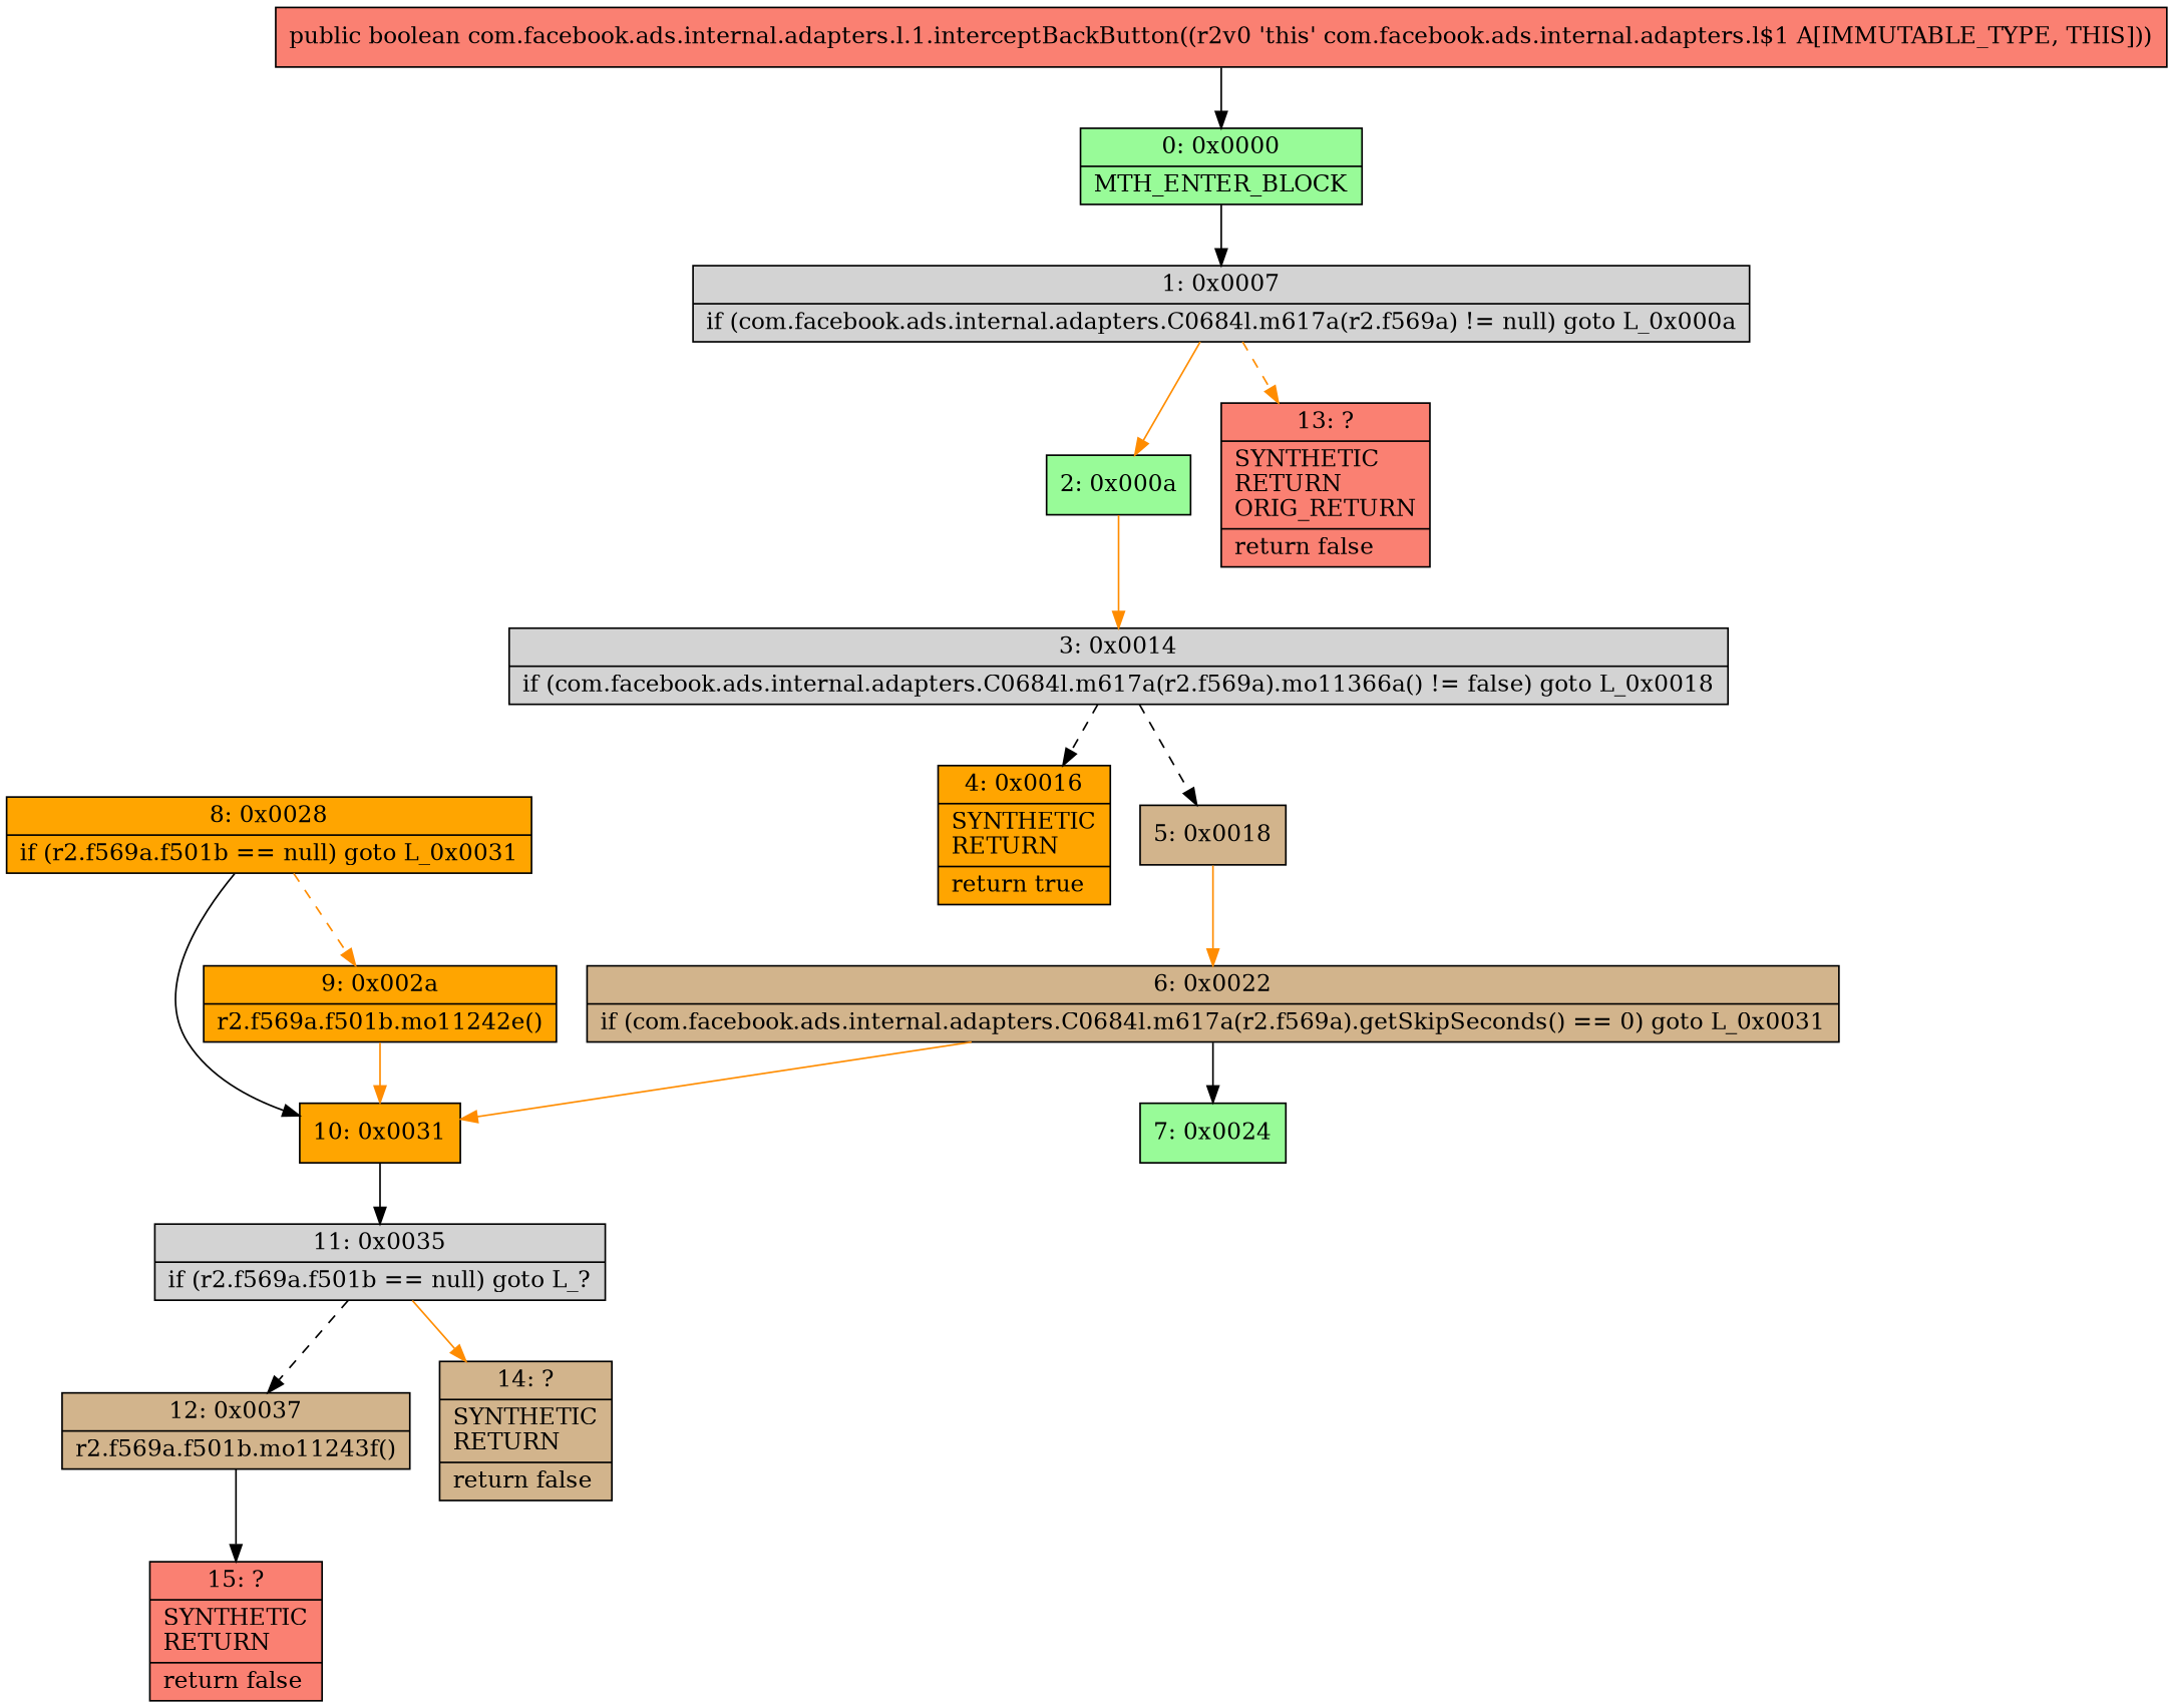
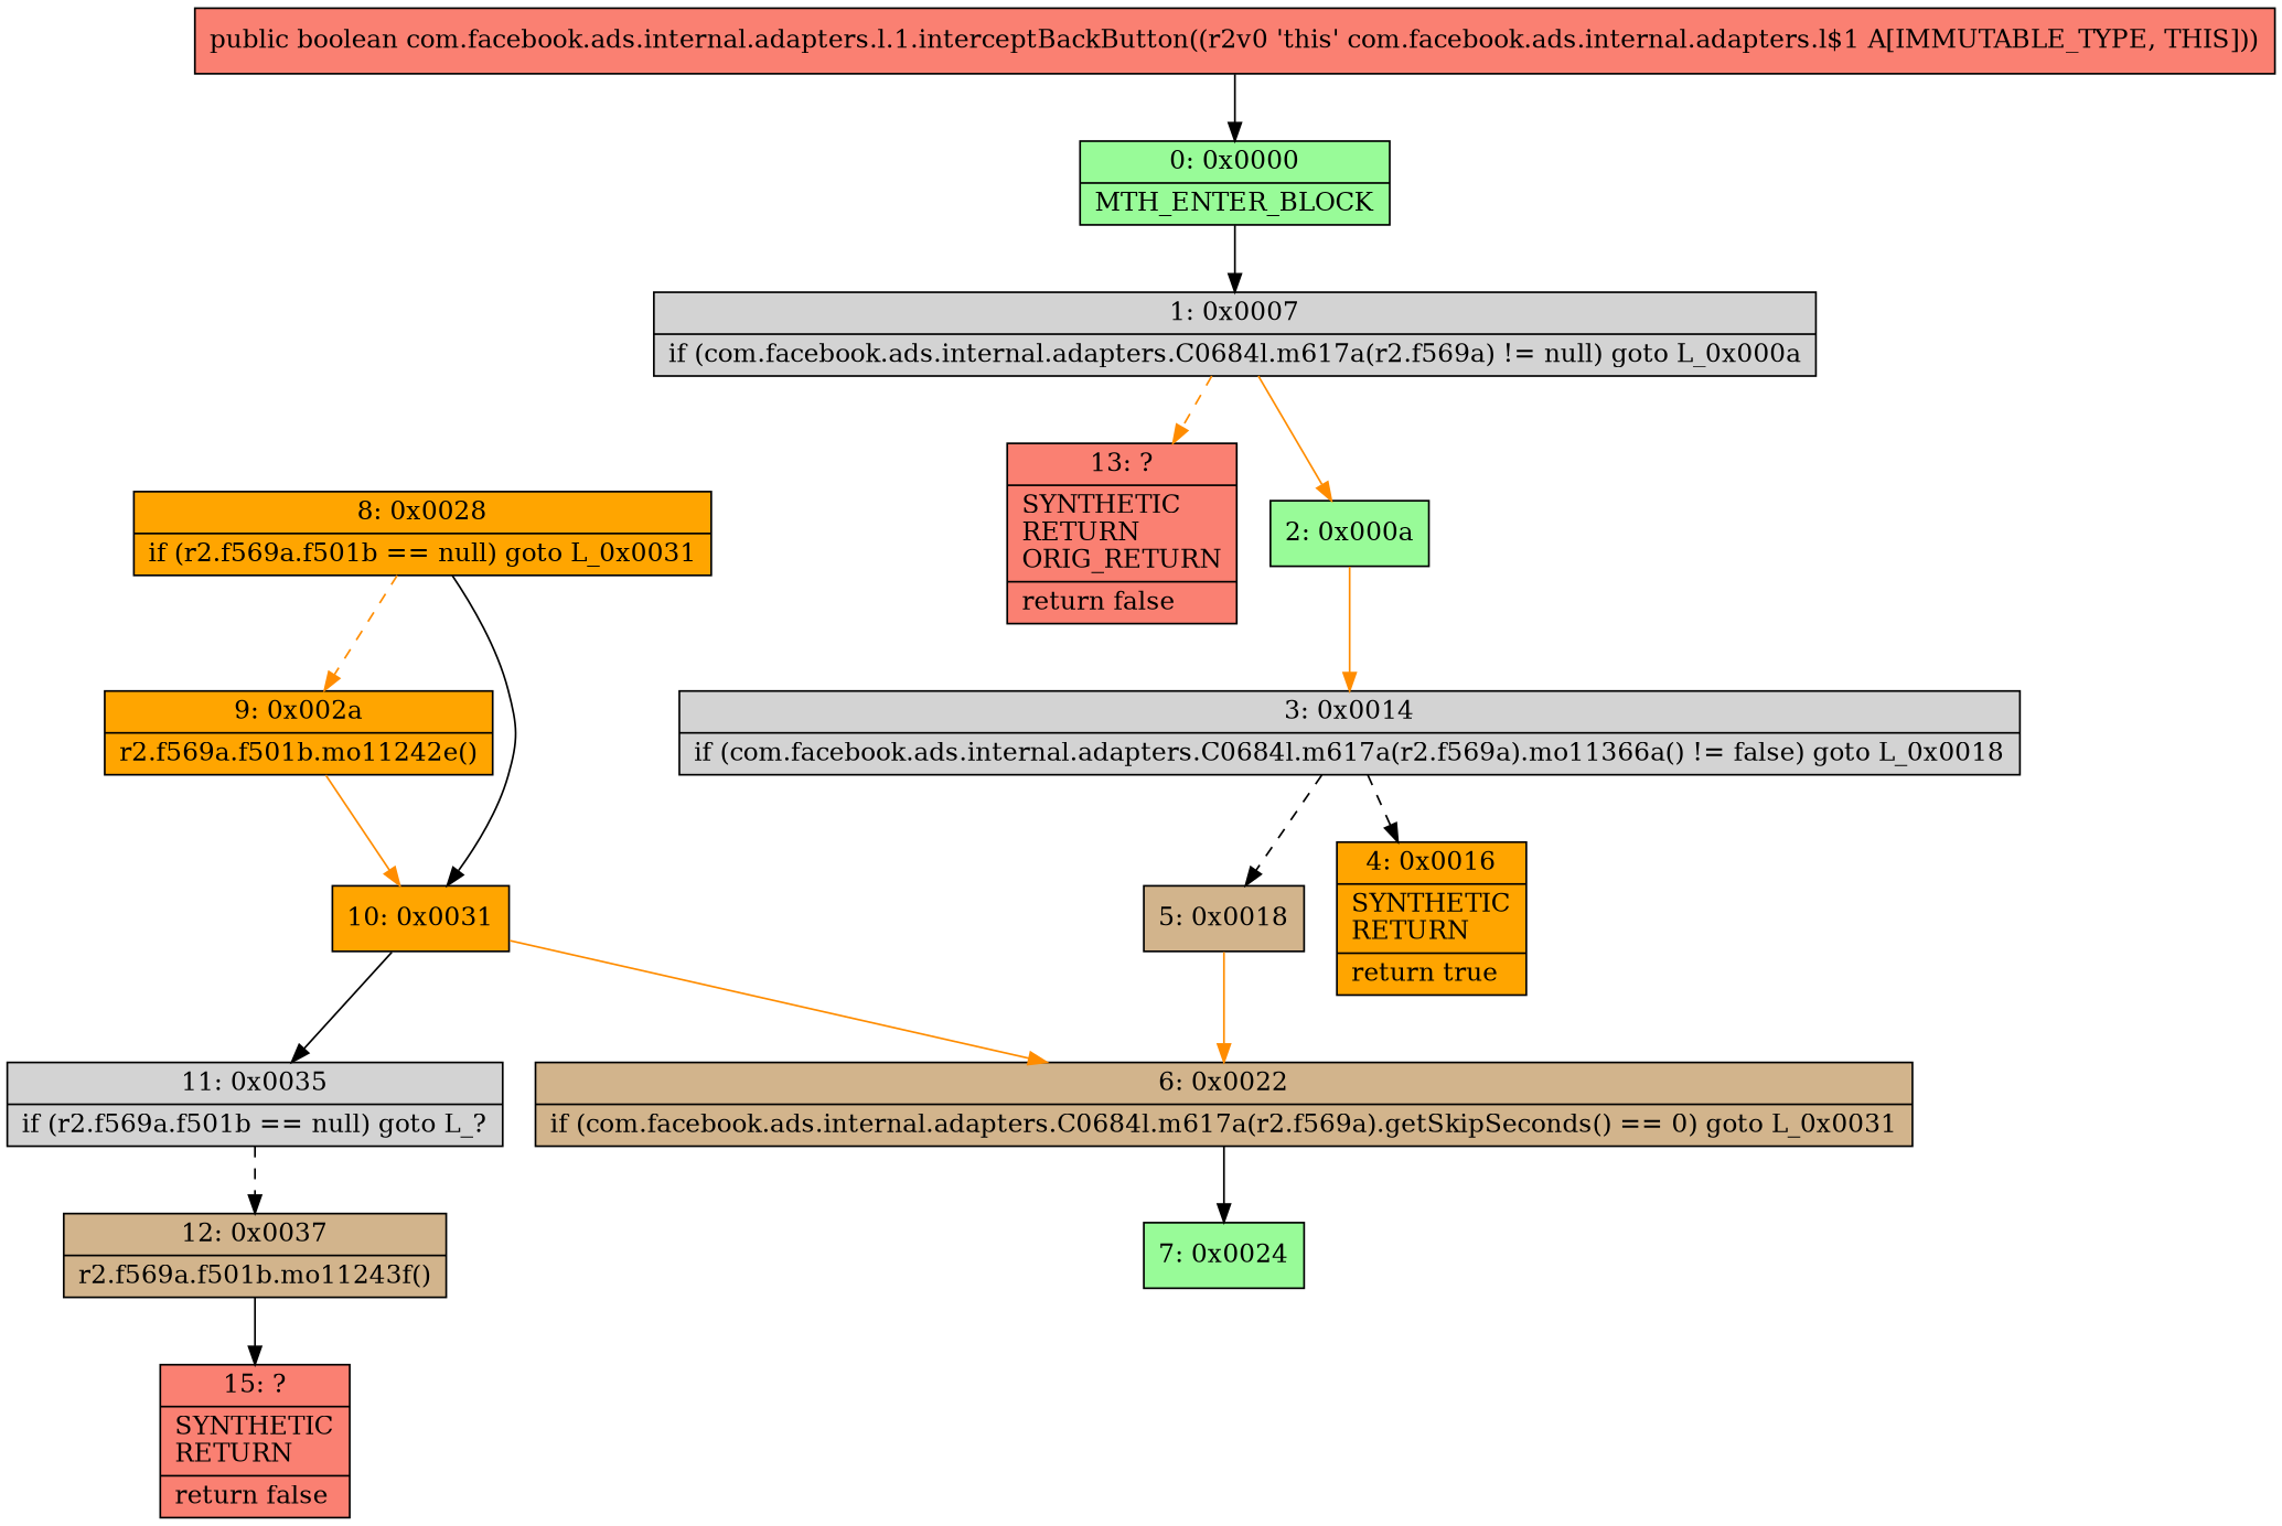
  digraph {
    node [fillcolor=orange shape=record style=filled]
    edge [color=black]
    n1 [fillcolor=palegreen label="{0\:\ 0x0000|MTH_ENTER_BLOCK\l}"]
    n2 [fillcolor=lightgrey label="{1\:\ 0x0007|if (com.facebook.ads.internal.adapters.C0684l.m617a(r2.f569a) != null) goto L_0x000a\l}"]
    n3 [fillcolor=palegreen label="{2\:\ 0x000a}"]
    n4 [fillcolor=salmon label="{13\:\ ?|SYNTHETIC\lRETURN\lORIG_RETURN\l|return false\l}"]
    n5 [fillcolor=lightgrey label="{3\:\ 0x0014|if (com.facebook.ads.internal.adapters.C0684l.m617a(r2.f569a).mo11366a() != false) goto L_0x0018\l}"]
    n6 [label="{4\:\ 0x0016|SYNTHETIC\lRETURN\l|return true\l}"]
    n7 [fillcolor=tan label="{5\:\ 0x0018}"]
    n8 [fillcolor=tan label="{6\:\ 0x0022|if (com.facebook.ads.internal.adapters.C0684l.m617a(r2.f569a).getSkipSeconds() == 0) goto L_0x0031\l}"]
    n9 [fillcolor=palegreen label="{7\:\ 0x0024}"]
    n10 [label="{10\:\ 0x0031}"]
    n11 [fillcolor=lightgrey label="{11\:\ 0x0035|if (r2.f569a.f501b == null) goto L_?\l}"]
    n12 [label="{8\:\ 0x0028|if (r2.f569a.f501b == null) goto L_0x0031\l}"]
    n13 [label="{9\:\ 0x002a|r2.f569a.f501b.mo11242e()\l}"]
    n14 [fillcolor=tan label="{12\:\ 0x0037|r2.f569a.f501b.mo11243f()\l}"]
-   n15 [fillcolor=tan label="{14\:\ ?|SYNTHETIC\lRETURN\l|return false\l}"]
    n16 [fillcolor=salmon label="{15\:\ ?|SYNTHETIC\lRETURN\l|return false\l}"]
    n17 [fillcolor=salmon label="{public boolean com.facebook.ads.internal.adapters.l.1.interceptBackButton((r2v0 'this' com.facebook.ads.internal.adapters.l$1 A[IMMUTABLE_TYPE, THIS])) }"]
    n1 -> n2
    n2 -> n3 [color=darkorange]
    n2 -> n4 [color=darkorange style=dashed]
    n3 -> n5 [color=darkorange]
    n5 -> n6 [style=dashed]
    n5 -> n7 [style=dashed]
    n7 -> n8 [color=darkorange]
    n8 -> n9 [style=solid]
-   n8 -> n10 [color=darkorange]
+   n10 -> n8 [color=darkorange]
    n10 -> n11
    n11 -> n14 [style=dashed]
-   n11 -> n15 [color=darkorange]
    n12 -> n10
    n12 -> n13 [color=darkorange style=dashed]
    n13 -> n10 [color=darkorange]
    n14 -> n16
    n17 -> n1
  }
